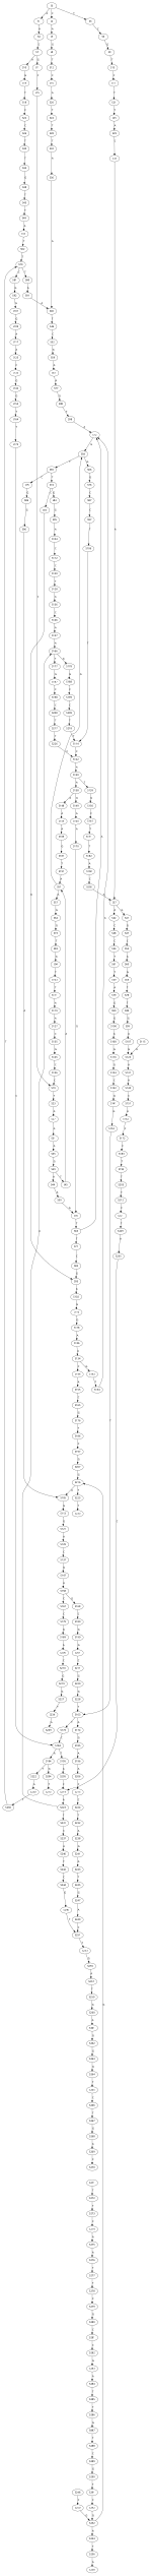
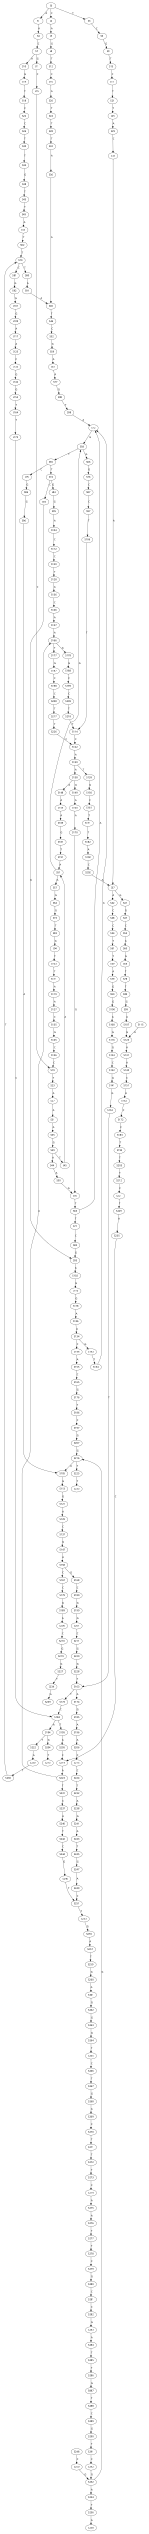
  strict digraph {
    fontname="Noto Sans"
    node [fontname="Noto Sans"]
    edge [fontname="Noto Sans"]
    S0
    S1
    S2
    S3
    S4
    S5
    S6
    S7
    S8
    S9
    S10
    S11
    S12
    S13
    S14
    S15
    S16
    S17
    S18
    S19
    S20
    S21
    S22
    S23
    S24
    S25
    S26
    S27
    S28
    S29
    S30
    S31
    S32
    S33
    S34
    S35
    S36
    S37
    S38
    S39
    S40
    S41
    S42
    S43
    S44
    S45
    S46
    S47
    S48
    S49
    S50
    S51
    S52
    S53
    S54
    S55
    S56
    S57
    S58
    S59
    S60
    S61
    S62
    S63
    S64
    S65
    S66
    S67
    S68
    S69
    S70
    S71
    S72
    S73
    S74
    S75
    S76
    S77
    S78
    S79
    S80
    S81
    S82
    S83
    S84
    S85
    S86
    S87
    S88
    S89
    S90
    S91
    S92
    S93
    S94
    S95
    S96
    S97
    S98
    S99
    S100
    S101
    S102
    S103
    S104
    S105
    S106
    S107
    S108
    S109
    S110
    S111
    S112
    S113
    S114
    S123
    S116
    S117
    S118
    S119
    S120
    S121
    S122
    S115
    S124
    S125
    S126
    S127
    S128
    S129
    S130
    S131
    S132
    S133
    S134
    S135
    S136
    S137
    S138
    S139
    S140
    S141
    S142
    S143
    S144
    S145
    S146
    S147
    S148
    S149
    S150
    S151
    S152
    S153
    S154
    S155
    S156
    S157
    S158
    S159
    S160
    S161
    S162
    S163
    S164
    S165
    S166
    S167
    S168
    S169
    S170
    S171
    S172
    S173
    S174
    S175
    S176
    S177
    S178
    S179
    S180
    S181
    S182
    S183
    S184
    S185
    S186
    S187
    S188
    S189
    S190
    S191
    S192
    S193
    S194
    S195
    S196
    S197
    S198
    S199
    S200
    S201
    S202
    S203
    S204
    S222
    S205
    S206
    S207
    S208
    S209
    S210
    S211
    S212
    S213
    S214
    S215
    S216
    S217
    S218
    S219
    S220
    S221
    S223
    S224
    S225
    S226
    S227
    S228
    S229
    S230
    S231
    S232
    S233
    S234
    S235
    S236
    S237
    S238
    S239
    S240
    S241
    S242
    S243
    S244
    S245
    S246
    S247
    S251
    S249
    S248
    S250
    S252
    S253
    S254
    S255
    S256
    S257
    S258
    S259
    S260
    n262 [label=S361]
    S262
    S263
    S264
    S265
    S266
    S267
    S268
    S269
    S270
    S271
    S272
    S273
    S274
    S275
    S276
    S277
    S278
    S279
    S280
    S281
    S282
    S283
    S284
    S285
    S286
    n288 [label=S887]
    S288
    S289
    S290
    S291
    S292
    S0 -> S1 [label=A]
    S0 -> S2 [label=C]
    S0 -> S3 [label=T]
    S1 -> S4 [label=A]
    S2 -> S5 [label=A]
    S3 -> S6 [label=C]
    S4 -> S7 [label=C]
    S5 -> S8 [label=G]
    S6 -> S9 [label=G]
    S7 -> S10 [label=A]
    S7 -> S11 [label=G]
    S8 -> S12 [label=T]
    S9 -> S13 [label=T]
    S10 -> S14 [label=G]
    S11 -> S15 [label=C]
    S12 -> S16 [label=C]
    S13 -> S17 [label=C]
    S14 -> S18 [label=T]
    S15 -> S19 [label=C]
    S16 -> S20 [label=A]
    S17 -> S21 [label=T]
    S18 -> S22 [label=C]
    S19 -> S23 [label=T]
    S20 -> S24 [label=T]
    S21 -> S25 [label=T]
    S22 -> S26 [label=C]
    S23 -> S27 [label=A]
    S24 -> S28 [label=T]
    S25 -> S29 [label=A]
    S26 -> S30 [label=T]
    S27 -> S31 [label=A]
    S28 -> S32 [label=T]
    S29 -> S33 [label=C]
    S30 -> S34 [label=T]
    S31 -> S35 [label=A]
    S32 -> S36 [label=A]
    S33 -> S37 [label=A]
    S34 -> S38 [label=G]
    S35 -> S39 [label=G]
    S36 -> S40 [label=A]
    S37 -> S41 [label=G]
    S37 -> S42 [label=A]
    S38 -> S43 [label=T]
    S39 -> S44 [label=A]
    S39 -> S45 [label=T]
    S40 -> S46 [label=T]
    S41 -> S47 [label=G]
    S42 -> S48 [label=C]
    S43 -> S49 [label=T]
    S44 -> S50 [label=A]
    S45 -> S51 [label=A]
    S46 -> S52 [label=C]
    S47 -> S53 [label=C]
    S48 -> S54 [label=C]
    S49 -> S55 [label=A]
    S50 -> S56 [label=G]
    S51 -> S57 [label=A]
    S51 -> S58 [label=G]
    S52 -> S59 [label=G]
    S53 -> S60 [label=A]
    S54 -> S61 [label=T]
    S55 -> S62 [label=T]
    S56 -> S63 [label=T]
    S57 -> S64 [label=G]
    S58 -> S65 [label=T]
    S58 -> S66 [label=G]
    S59 -> S67 [label=A]
    S60 -> S68 [label=G]
    S61 -> S69 [label=T]
    S62 -> S70 [label=T]
    S63 -> S71 [label=T]
    S63 -> S72 [label=A]
    S64 -> S73 [label=G]
    S65 -> S74 [label=T]
    S65 -> S75 [label=C]
    S66 -> S76 [label=G]
    S67 -> S77 [label=A]
    S68 -> S78 [label=T]
    S69 -> S79 [label=A]
    S70 -> S80 [label=T]
    S70 -> S81 [label=C]
    S71 -> S82 [label=C]
    S72 -> S58 [label=G]
    S73 -> S83 [label=T]
    S74 -> S84 [label=G]
    S74 -> S85 [label=C]
    S75 -> S86 [label=G]
    S76 -> S87 [label=C]
    S77 -> S88 [label=G]
    S78 -> S89 [label=T]
    S79 -> S90 [label=G]
    S80 -> S91 [label=A]
    S81 -> S92 [label=G]
    S82 -> S93 [label=G]
    S83 -> S94 [label=G]
    S84 -> S95 [label=G]
    S85 -> S93 [label=G]
    S86 -> S96 [label=G]
    S87 -> S97 [label=C]
    S88 -> S98 [label=T]
    S89 -> S99 [label=G]
    S90 -> S100 [label=G]
    S91 -> S40 [label=A]
    S92 -> S101 [label=G]
    S93 -> S102 [label=A]
    S94 -> S103 [label=T]
    S95 -> S104 [label=A]
    S96 -> S105 [label=A]
    S97 -> S106 [label=T]
    S98 -> S72 [label=A]
    S99 -> S107 [label=A]
    S100 -> S108 [label=A]
    S101 -> S109 [label=G]
    S102 -> S110 [label=G]
    S103 -> S111 [label=T]
    S104 -> S112 [label=C]
    S105 -> S113 [label=G]
    S106 -> S114 [label=T]
    S107 -> S123 [label=G]
    S108 -> S116 [label=G]
    S109 -> S117 [label=A]
    S110 -> S118 [label=G]
    S111 -> S119 [label=A]
    S112 -> S120 [label=C]
    S113 -> S121 [label=G]
    S114 -> S122 [label=C]
    S123 -> S131 [label=A]
    S116 -> S124 [label=G]
    S117 -> S125 [label=A]
    S118 -> S126 [label=A]
    S119 -> S127 [label=A]
    S120 -> S128 [label=T]
    S121 -> S129 [label=A]
    S122 -> S130 [label=A]
    S115 -> S123 [label=A]
    S124 -> S132 [label=C]
    S125 -> S133 [label=C]
    S126 -> S134 [label=A]
    S127 -> S135 [label=C]
    S128 -> S136 [label=A]
    S129 -> S137 [label=C]
    S130 -> S138 [label=A]
    S130 -> S139 [label=T]
    S131 -> S140 [label=A]
    S132 -> S141 [label=G]
    S133 -> S142 [label=G]
    S134 -> S143 [label=G]
    S134 -> S144 [label=C]
    S135 -> S145 [label=G]
    S136 -> S146 [label=C]
    S137 -> S147 [label=G]
    S138 -> S148 [label=A]
    S138 -> S149 [label=G]
    S139 -> S150 [label=G]
    S140 -> S151 [label=C]
    S141 -> S152 [label=G]
    S142 -> S153 [label=G]
    S143 -> S154 [label=T]
    S144 -> S155 [label=A]
    S145 -> S156 [label=C]
    S146 -> S157 [label=A]
    S147 -> S158 [label=A]
    S148 -> S159 [label=A]
    S149 -> S160 [label=A]
    S150 -> S161 [label=C]
    S151 -> S162 [label=A]
    S152 -> S163 [label=T]
    S153 -> S164 [label=T]
    S154 -> S72 [label=A]
    S155 -> S165 [label=C]
    S156 -> S19 [label=C]
    S157 -> S166 [label=A]
    S158 -> S167 [label=C]
    S158 -> S168 [label=G]
    S159 -> S169 [label=A]
    S160 -> S170 [label=A]
    S161 -> S171 [label=T]
    S162 -> S172 [label=C]
    S163 -> S173 [label=T]
    S163 -> S174 [label=A]
    S164 -> S175 [label=T]
    S165 -> S176 [label=G]
    S166 -> S177 [label=T]
    S166 -> S178 [label=G]
    S167 -> S179 [label=C]
    S168 -> S180 [label=C]
    S169 -> S181 [label=G]
    S170 -> S56 [label=G]
    S171 -> S182 [label=T]
    S172 -> S183 [label=C]
    S173 -> S184 [label=C]
    S174 -> S185 [label=G]
    S175 -> S184 [label=C]
    S176 -> S186 [label=T]
    S177 -> S187 [label=G]
    S178 -> S188 [label=G]
    S179 -> S189 [label=G]
    S180 -> S190 [label=G]
    S181 -> S191 [label=T]
    S182 -> S192 [label=A]
    S183 -> S193 [label=T]
    S184 -> S194 [label=A]
    S184 -> S195 [label=T]
    S185 -> S196 [label=A]
    S186 -> S197 [label=C]
    S187 -> S198 [label=C]
    S188 -> S199 [label=C]
    S189 -> S200 [label=A]
    S190 -> S201 [label=G]
    S191 -> S51 [label=A]
    S192 -> S202 [label=C]
    S193 -> S203 [label=T]
    S194 -> S204 [label=G]
    S194 -> S222 [label=T]
    S195 -> S205 [label=A]
    S196 -> S206 [label=A]
    S197 -> S207 [label=G]
    S198 -> S208 [label=C]
    S199 -> S209 [label=C]
    S200 -> S210 [label=C]
    S201 -> S211 [label=C]
    S202 -> S37 [label=A]
    S203 -> S212 [label=T]
    S204 -> S213 [label=T]
    S222 -> S230 [label=A]
    S205 -> S214 [label=C]
    S206 -> S215 [label=C]
    S207 -> S216 [label=G]
    S208 -> S217 [label=T]
    S209 -> S218 [label=T]
    S210 -> S219 [label=G]
    S211 -> S220 [label=G]
    S212 -> S221 [label=C]
    S214 -> S223 [label=A]
    S215 -> S224 [label=C]
    S216 -> S105 [label=A]
    S216 -> S225 [label=T]
    S217 -> S226 [label=T]
    S218 -> S114 [label=T]
    S219 -> S227 [label=G]
    S220 -> S228 [label=G]
    S221 -> S229 [label=T]
    S223 -> S166 [label=A]
    S223 -> S231 [label=T]
    S224 -> S232 [label=T]
    S225 -> S233 [label=T]
    S226 -> S122 [label=C]
    S227 -> S234 [label=T]
    S228 -> S163 [label=T]
    S229 -> S235 [label=A]
    S230 -> S236 [label=T]
    S231 -> S237 [label=C]
    S232 -> S238 [label=A]
    S234 -> S239 [label=A]
    S235 -> S214 [label=C]
    S236 -> S70 [label=T]
    S237 -> S240 [label=A]
    S238 -> S241 [label=G]
    S240 -> S242 [label=T]
    S241 -> S243 [label=A]
    S242 -> S244 [label=C]
    S243 -> S245 [label=T]
    S244 -> S246 [label=G]
    S245 -> S247 [label=G]
    S246 -> S251 [label=T]
    S247 -> S249 [label=A]
    S251 -> S253 [label=T]
    S249 -> S251 [label=C]
    S248 -> S250 [label=C]
    S250 -> S252 [label=G]
    S252 -> S216 [label=G]
    S252 -> S254 [label=A]
    S253 -> S255 [label=G]
    S254 -> S256 [label=T]
    S255 -> S257 [label=A]
    S256 -> S258 [label=A]
    S257 -> S259 [label=T]
    S259 -> S260 [label=G]
    S260 -> n262 [label=A]
    n262 -> S262 [label=G]
    S262 -> S263 [label=G]
    S263 -> S264 [label=G]
    S264 -> S265 [label=T]
    S265 -> S266 [label=C]
    S266 -> S267 [label=T]
    S267 -> S268 [label=G]
    S268 -> S269 [label=A]
    S269 -> S270 [label=C]
+   S270 -> S271 [label=T]
    S271 -> S272 [label=T]
    S272 -> S273 [label=T]
    S273 -> S274 [label=C]
    S274 -> S275 [label=A]
    S275 -> S276 [label=A]
    S276 -> S277 [label=T]
    S277 -> S278 [label=T]
    S278 -> S279 [label=C]
    S279 -> S280 [label=G]
    S280 -> S281 [label=C]
    S281 -> S282 [label=C]
    S282 -> S283 [label=G]
    S283 -> S284 [label=A]
    S284 -> S285 [label=T]
    S285 -> S286 [label=T]
    S286 -> n288 [label=G]
    n288 -> S288 [label=T]
    S288 -> S289 [label=C]
    S289 -> S290 [label=G]
    S290 -> S291 [label=T]
    S291 -> S292 [label=C]
    S292 -> S252 [label=G]
  }
